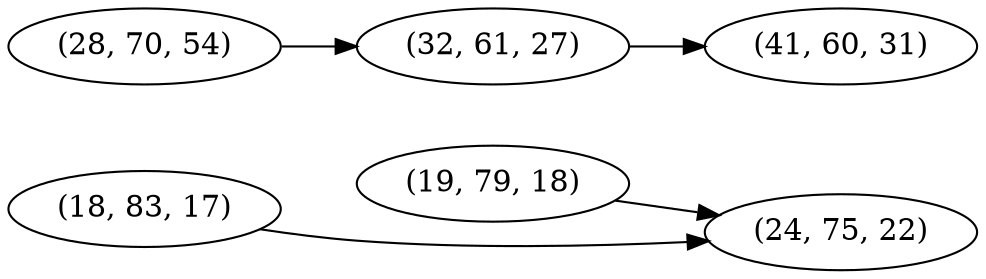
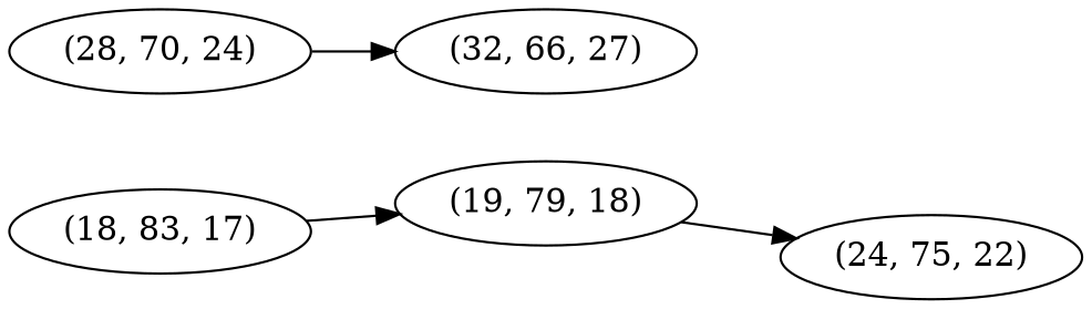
  digraph {
    rankdir=LR
    "(18, 83, 17)"
    "(19, 79, 18)"
    "(24, 75, 22)"
-   "(28, 70, 24)" [label="(28, 70, 54)"]
-   "(32, 66, 27)" [label="(32, 61, 27)"]
-   "(41, 60, 31)"
-   "(18, 83, 17)" -> "(24, 75, 22)"
+   "(28, 70, 24)"
+   "(32, 66, 27)"
+   "(18, 83, 17)" -> "(19, 79, 18)"
    "(19, 79, 18)" -> "(24, 75, 22)"
    "(28, 70, 24)" -> "(32, 66, 27)"
-   "(32, 66, 27)" -> "(41, 60, 31)"
  }
